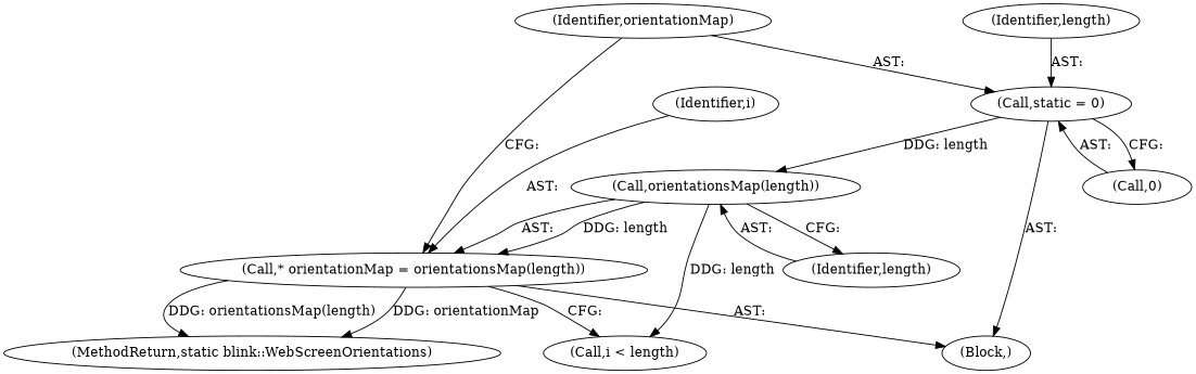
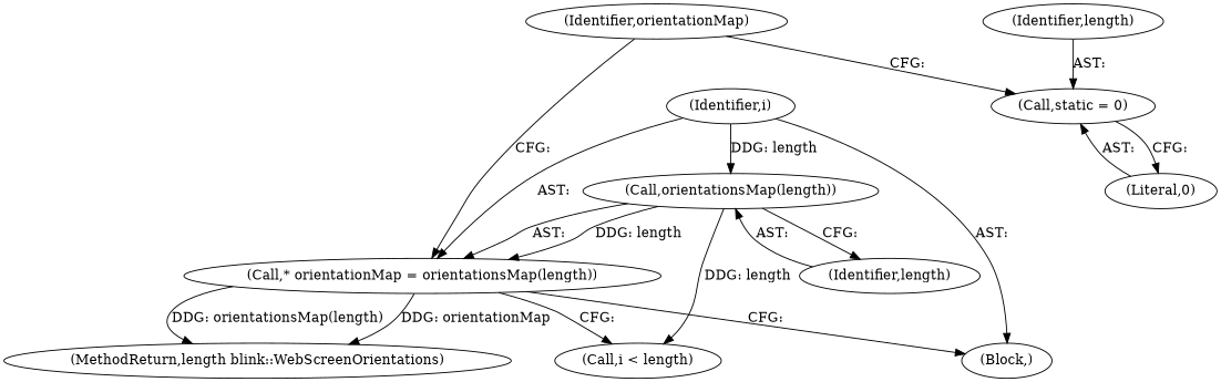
  digraph {
    n1 [label="(Call,* orientationMap = orientationsMap(length))"]
    n2 [label="(Block,)"]
-   n3 [label="(MethodReturn,static blink::WebScreenOrientations)"]
+   n3 [label="(MethodReturn,length blink::WebScreenOrientations)"]
    n4 [label="(Call,i < length)"]
    n5 [label="(Call,orientationsMap(length))"]
    n6 [label="(Identifier,length)"]
    n7 [label="(Call,static = 0)"]
-   n8 [label="(Call,0)"]
+   n8 [label="(Literal,0)"]
    n9 [label="(Identifier,i)"]
    n10 [label="(Identifier,length)"]
    n11 [label="(Identifier,orientationMap)"]
-   n1 -> n2 [label="AST: "]
+   n1 -> n2 [label="CFG: "]
    n1 -> n3 [label="DDG: orientationMap"]
    n1 -> n3 [label="DDG: orientationsMap(length)"]
    n1 -> n4 [label="CFG: "]
    n5 -> n1 [label="AST: "]
    n5 -> n1 [label="DDG: length"]
    n5 -> n4 [label="DDG: length"]
    n5 -> n6 [label="CFG: "]
    n6 -> n5 [label="AST: "]
-   n7 -> n2 [label="AST: "]
-   n7 -> n5 [label="DDG: length"]
+   n9 -> n2 [label="AST: "]
+   n9 -> n5 [label="DDG: length"]
    n7 -> n8 [label="CFG: "]
    n8 -> n7 [label="AST: "]
    n9 -> n1 [label="AST: "]
    n10 -> n7 [label="AST: "]
    n11 -> n1 [label="CFG: "]
-   n11 -> n7 [label="AST: "]
+   n11 -> n7 [label="CFG: "]
  }
